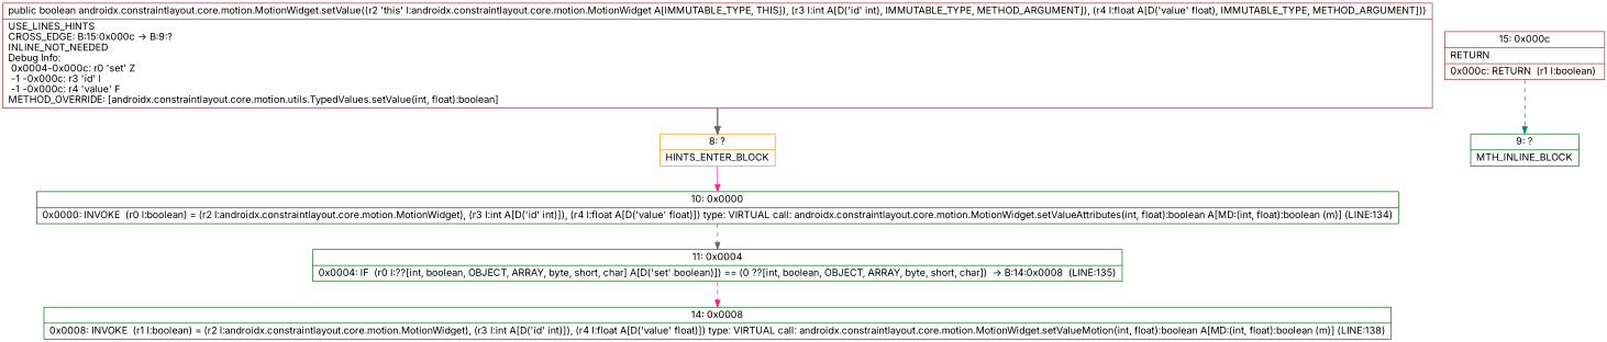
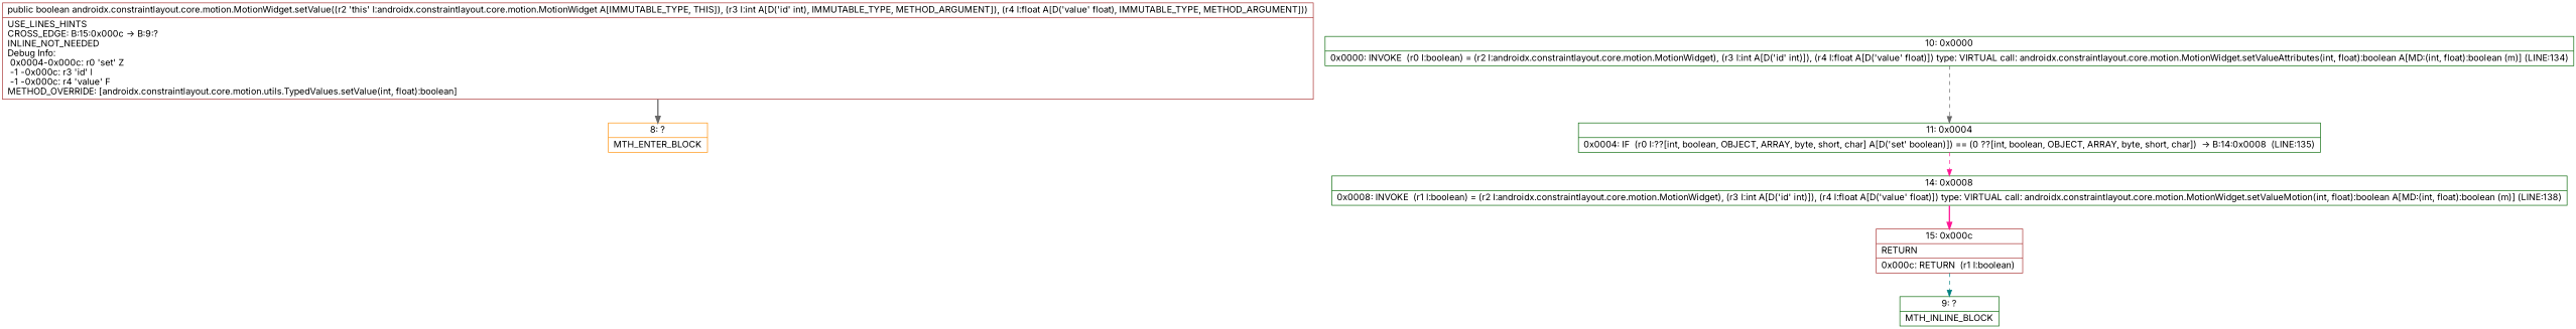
  digraph {
    fontname=Inter
    node [color=darkgreen fontname=Inter shape=record]
    edge [color=deeppink fontname=Inter style=dashed]
-   n1 [color=darkorange label="{8\:\ ?|HINTS_ENTER_BLOCK\l}"]
+   n1 [color=darkorange label="{8\:\ ?|MTH_ENTER_BLOCK\l}"]
    n2 [label="{10\:\ 0x0000|0x0000: INVOKE  (r0 I:boolean) = (r2 I:androidx.constraintlayout.core.motion.MotionWidget), (r3 I:int A[D('id' int)]), (r4 I:float A[D('value' float)]) type: VIRTUAL call: androidx.constraintlayout.core.motion.MotionWidget.setValueAttributes(int, float):boolean A[MD:(int, float):boolean (m)] (LINE:134)\l}"]
    n3 [label="{11\:\ 0x0004|0x0004: IF  (r0 I:??[int, boolean, OBJECT, ARRAY, byte, short, char] A[D('set' boolean)]) == (0 ??[int, boolean, OBJECT, ARRAY, byte, short, char])  \-\> B:14:0x0008  (LINE:135)\l}"]
    n4 [label="{14\:\ 0x0008|0x0008: INVOKE  (r1 I:boolean) = (r2 I:androidx.constraintlayout.core.motion.MotionWidget), (r3 I:int A[D('id' int)]), (r4 I:float A[D('value' float)]) type: VIRTUAL call: androidx.constraintlayout.core.motion.MotionWidget.setValueMotion(int, float):boolean A[MD:(int, float):boolean (m)] (LINE:138)\l}"]
    n5 [color=brown label="{15\:\ 0x000c|RETURN\l|0x000c: RETURN  (r1 I:boolean) \l}"]
    n6 [label="{9\:\ ?|MTH_INLINE_BLOCK\l}"]
    n7 [color=brown label="{public boolean androidx.constraintlayout.core.motion.MotionWidget.setValue((r2 'this' I:androidx.constraintlayout.core.motion.MotionWidget A[IMMUTABLE_TYPE, THIS]), (r3 I:int A[D('id' int), IMMUTABLE_TYPE, METHOD_ARGUMENT]), (r4 I:float A[D('value' float), IMMUTABLE_TYPE, METHOD_ARGUMENT]))  | USE_LINES_HINTS\lCROSS_EDGE: B:15:0x000c \-\> B:9:?\lINLINE_NOT_NEEDED\lDebug Info:\l  0x0004\-0x000c: r0 'set' Z\l  \-1 \-0x000c: r3 'id' I\l  \-1 \-0x000c: r4 'value' F\lMETHOD_OVERRIDE: [androidx.constraintlayout.core.motion.utils.TypedValues.setValue(int, float):boolean]\l}"]
-   n1 -> n2 [style=solid]
    n2 -> n3 [color=gray40]
    n3 -> n4
+   n4 -> n5 [style=bold]
    n5 -> n6 [color=teal]
    n7 -> n1 [color=gray40 style=bold]
  }
